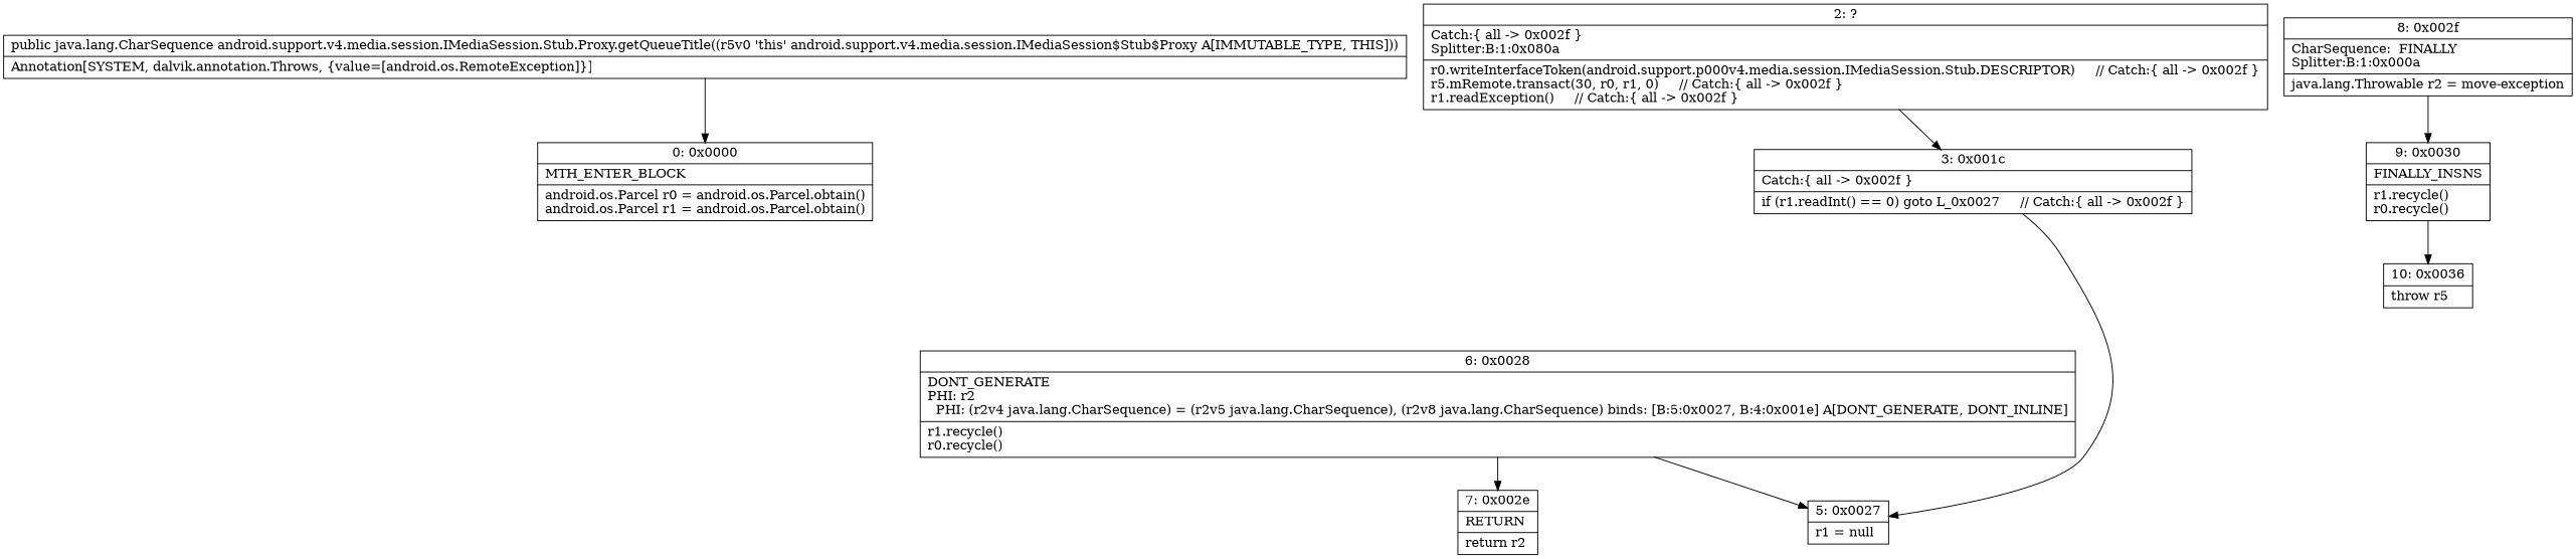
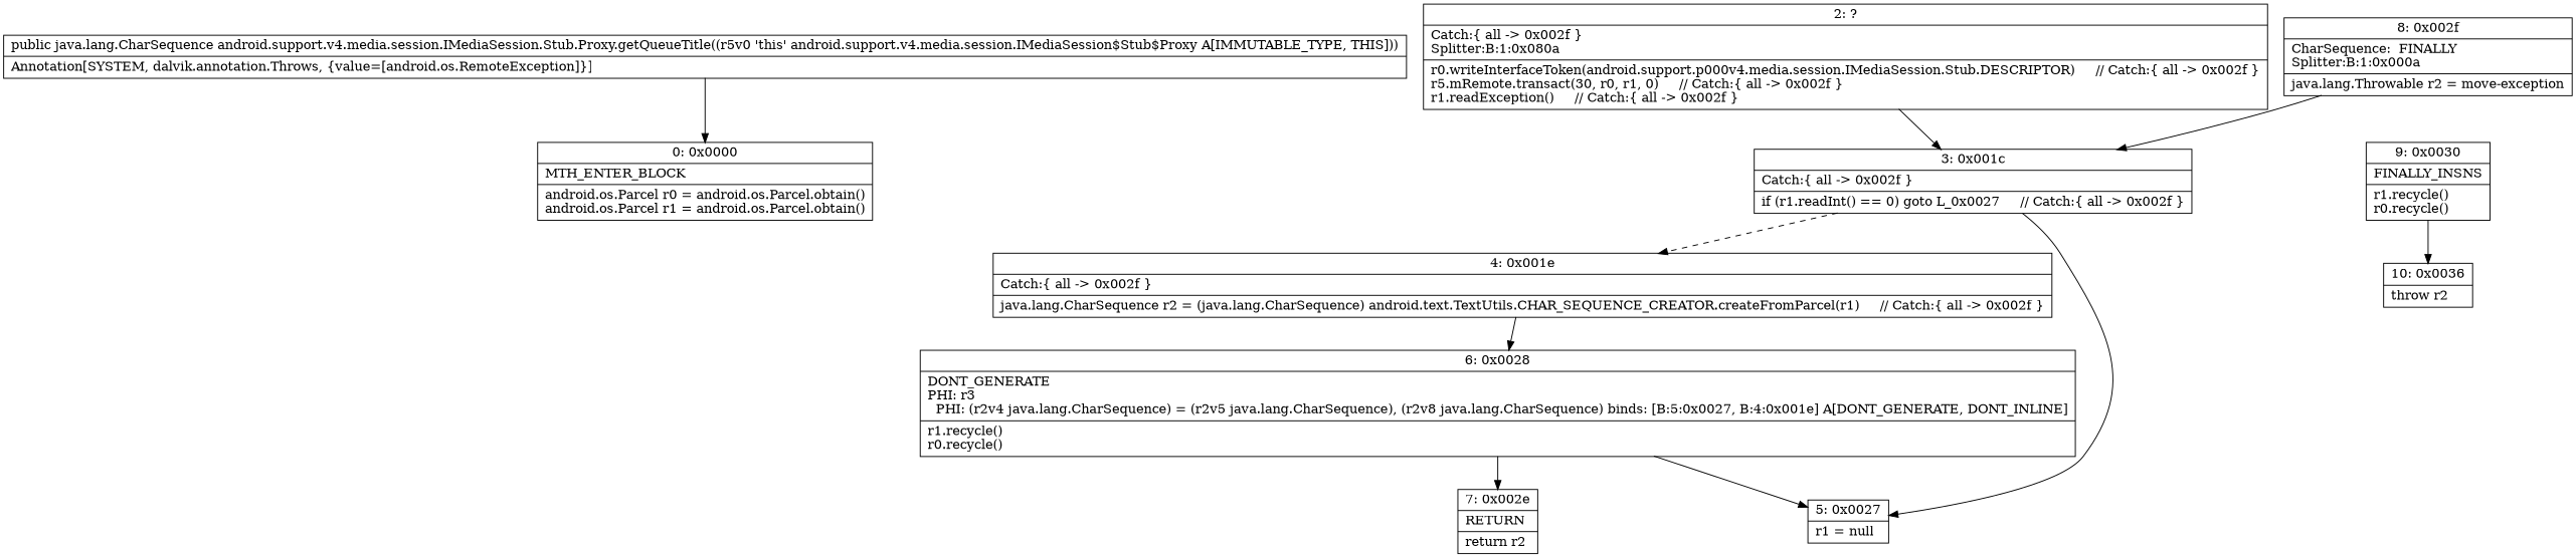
  digraph {
    node [shape=record]
    n1 [label="{0\:\ 0x0000|MTH_ENTER_BLOCK\l|android.os.Parcel r0 = android.os.Parcel.obtain()\landroid.os.Parcel r1 = android.os.Parcel.obtain()\l}"]
    n2 [label="{2\:\ ?|Catch:\{ all \-\> 0x002f \}\lSplitter:B:1:0x080a\l|r0.writeInterfaceToken(android.support.p000v4.media.session.IMediaSession.Stub.DESCRIPTOR)     \/\/ Catch:\{ all \-\> 0x002f \}\lr5.mRemote.transact(30, r0, r1, 0)     \/\/ Catch:\{ all \-\> 0x002f \}\lr1.readException()     \/\/ Catch:\{ all \-\> 0x002f \}\l}"]
    n3 [label="{3\:\ 0x001c|Catch:\{ all \-\> 0x002f \}\l|if (r1.readInt() == 0) goto L_0x0027     \/\/ Catch:\{ all \-\> 0x002f \}\l}"]
    n4 [label="{8\:\ 0x002f|CharSequence:  FINALLY\lSplitter:B:1:0x000a\l|java.lang.Throwable r2 = move\-exception\l}"]
    n5 [label="{9\:\ 0x0030|FINALLY_INSNS\l|r1.recycle()\lr0.recycle()\l}"]
+   n6 [label="{4\:\ 0x001e|Catch:\{ all \-\> 0x002f \}\l|java.lang.CharSequence r2 = (java.lang.CharSequence) android.text.TextUtils.CHAR_SEQUENCE_CREATOR.createFromParcel(r1)     \/\/ Catch:\{ all \-\> 0x002f \}\l}"]
    n7 [label="{5\:\ 0x0027|r1 = null\l}"]
-   n8 [label="{6\:\ 0x0028|DONT_GENERATE\lPHI: r2 \l  PHI: (r2v4 java.lang.CharSequence) = (r2v5 java.lang.CharSequence), (r2v8 java.lang.CharSequence) binds: [B:5:0x0027, B:4:0x001e] A[DONT_GENERATE, DONT_INLINE]\l|r1.recycle()\lr0.recycle()\l}"]
+   n8 [label="{6\:\ 0x0028|DONT_GENERATE\lPHI: r3 \l  PHI: (r2v4 java.lang.CharSequence) = (r2v5 java.lang.CharSequence), (r2v8 java.lang.CharSequence) binds: [B:5:0x0027, B:4:0x001e] A[DONT_GENERATE, DONT_INLINE]\l|r1.recycle()\lr0.recycle()\l}"]
    n9 [label="{7\:\ 0x002e|RETURN\l|return r2\l}"]
-   n10 [label="{10\:\ 0x0036|throw r5\l}"]
+   n10 [label="{10\:\ 0x0036|throw r2\l}"]
    n11 [label="{public java.lang.CharSequence android.support.v4.media.session.IMediaSession.Stub.Proxy.getQueueTitle((r5v0 'this' android.support.v4.media.session.IMediaSession$Stub$Proxy A[IMMUTABLE_TYPE, THIS]))  | Annotation[SYSTEM, dalvik.annotation.Throws, \{value=[android.os.RemoteException]\}]\l}"]
    n2 -> n3
+   n3 -> n6 [style=dashed]
    n3 -> n7
-   n4 -> n5
+   n4 -> n3
    n5 -> n10
+   n6 -> n8
    n8 -> n7
    n8 -> n9
    n11 -> n1
  }
